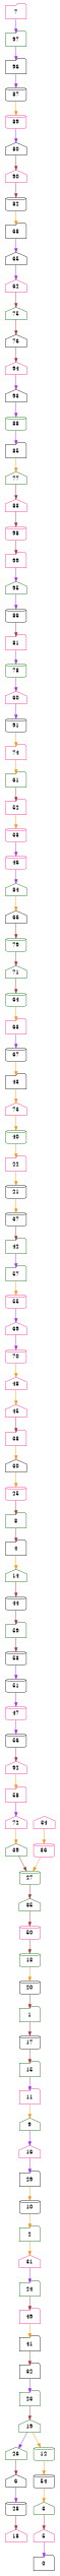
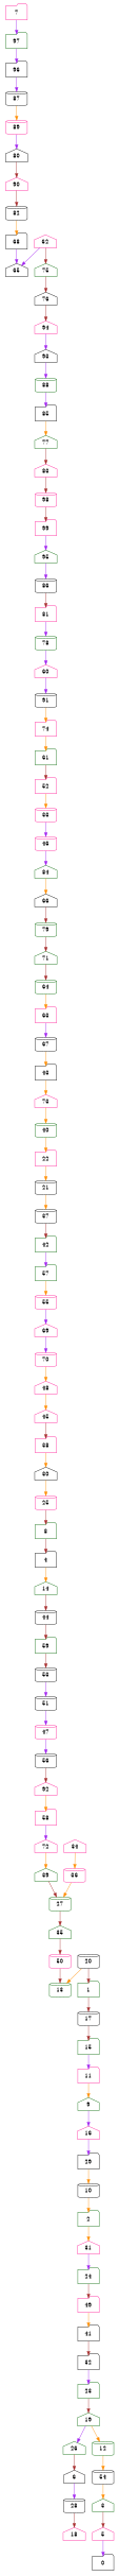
  digraph {
    node [color=deeppink shape=house]
    edge [color=brown]
    n1 [label=7 shape=folder]
    n2 [color=darkgreen label=97 shape=folder]
    n3 [color=black label=96 shape=folder]
    n4 [color=black label=87 shape=cylinder]
    n5 [label=89 shape=cylinder]
    n6 [color=black label=80]
    n7 [label=90]
    n8 [color=black label=82 shape=cylinder]
    n9 [color=black label=68 shape=folder]
    n10 [color=black label=65]
    n11 [label=62]
    n12 [color=darkgreen label=75]
    n13 [color=black label=76]
    n14 [label=94]
    n15 [color=black label=93]
    n16 [color=darkgreen label=88 shape=cylinder]
    n17 [color=black label=85 shape=folder]
    n18 [color=darkgreen label=77]
    n19 [label=83]
    n20 [label=98 shape=cylinder]
    n21 [label=99 shape=folder]
    n22 [color=darkgreen label=95]
    n23 [color=black label=86 shape=cylinder]
    n24 [label=81 shape=folder]
    n25 [color=darkgreen label=78 shape=cylinder]
    n26 [label=60]
    n27 [color=black label=91 shape=cylinder]
    n28 [label=74 shape=folder]
    n29 [color=darkgreen label=61 shape=folder]
    n30 [label=52 shape=folder]
    n31 [label=33 shape=cylinder]
    n32 [label=46 shape=cylinder]
    n33 [color=darkgreen label=84]
    n34 [color=black label=66]
    n35 [color=darkgreen label=79 shape=cylinder]
    n36 [color=darkgreen label=71]
    n37 [color=darkgreen label=64 shape=cylinder]
    n38 [label=63 shape=folder]
    n39 [color=black label=67 shape=cylinder]
    n40 [color=black label=43 shape=folder]
    n41 [label=73]
    n42 [color=darkgreen label=40 shape=cylinder]
    n43 [label=22 shape=folder]
    n44 [color=black label=21 shape=cylinder]
    n45 [color=black label=37 shape=cylinder]
    n46 [color=darkgreen label=42 shape=folder]
    n47 [color=darkgreen label=57 shape=folder]
    n48 [label=55 shape=cylinder]
    n49 [label=69]
    n50 [label=70 shape=cylinder]
    n51 [label=48]
    n52 [label=45]
    n53 [label=38 shape=folder]
    n54 [color=black label=30]
    n55 [label=25 shape=cylinder]
    n56 [color=darkgreen label=8 shape=folder]
    n57 [color=black label=4 shape=folder]
    n58 [color=darkgreen label=14]
    n59 [color=black label=44 shape=cylinder]
    n60 [color=darkgreen label=59 shape=folder]
    n61 [color=black label=53 shape=cylinder]
    n62 [color=black label=51 shape=cylinder]
    n63 [label=47 shape=cylinder]
    n64 [color=black label=56 shape=cylinder]
    n65 [label=92]
    n66 [label=58 shape=folder]
    n67 [label=72]
    n68 [color=darkgreen label=39]
    n69 [color=darkgreen label=27 shape=cylinder]
    n70 [label=34]
    n71 [label=36 shape=cylinder]
    n72 [color=darkgreen label=35]
    n73 [label=50 shape=cylinder]
    n74 [color=darkgreen label=13 shape=cylinder]
    n75 [color=black label=20 shape=cylinder]
    n76 [color=darkgreen label=1 shape=folder]
    n77 [color=black label=17 shape=cylinder]
    n78 [color=darkgreen label=15 shape=folder]
    n79 [label=11 shape=folder]
    n80 [color=darkgreen label=9]
    n81 [label=16]
    n82 [color=black label=29 shape=folder]
    n83 [color=black label=10 shape=cylinder]
    n84 [color=darkgreen label=2 shape=folder]
    n85 [label=31]
    n86 [color=darkgreen label=24 shape=folder]
    n87 [label=49 shape=folder]
    n88 [color=black label=41 shape=folder]
    n89 [color=black label=32 shape=folder]
    n90 [color=darkgreen label=23 shape=folder]
    n91 [color=darkgreen label=19]
    n92 [color=darkgreen label=26]
    n93 [color=darkgreen label=12 shape=cylinder]
    n94 [color=black label=6]
    n95 [color=black label=54 shape=cylinder]
    n96 [color=black label=28 shape=cylinder]
    n97 [label=18]
    n98 [color=darkgreen label=3]
    n99 [label=5]
    n100 [color=black label=0 shape=folder]
    n1 -> n2 [color=purple]
    n2 -> n3 [color=purple]
    n3 -> n4 [color=purple]
    n4 -> n5 [color=darkorange]
    n5 -> n6 [color=purple]
    n6 -> n7
    n7 -> n8
    n8 -> n9 [color=darkorange]
    n9 -> n10 [color=purple]
-   n10 -> n11 [color=purple]
+   n11 -> n10 [color=purple]
    n11 -> n12
    n12 -> n13
    n13 -> n14
    n14 -> n15 [color=purple]
    n15 -> n16 [color=purple]
    n16 -> n17 [color=purple]
    n17 -> n18 [color=darkorange]
    n18 -> n19
    n19 -> n20
    n20 -> n21
    n21 -> n22 [color=purple]
    n22 -> n23 [color=purple]
    n23 -> n24
    n24 -> n25 [color=purple]
    n25 -> n26 [color=purple]
    n26 -> n27 [color=purple]
    n27 -> n28 [color=darkorange]
    n28 -> n29 [color=darkorange]
    n29 -> n30
    n30 -> n31 [color=darkorange]
    n31 -> n32 [color=purple]
    n32 -> n33 [color=purple]
    n33 -> n34 [color=darkorange]
    n34 -> n35
    n35 -> n36
    n36 -> n37
    n37 -> n38 [color=darkorange]
    n38 -> n39 [color=purple]
    n39 -> n40 [color=darkorange]
    n40 -> n41 [color=darkorange]
    n41 -> n42 [color=darkorange]
    n42 -> n43 [color=darkorange]
    n43 -> n44 [color=darkorange]
    n44 -> n45 [color=darkorange]
    n45 -> n46
    n46 -> n47 [color=purple]
    n47 -> n48 [color=darkorange]
    n48 -> n49 [color=purple]
    n49 -> n50 [color=purple]
    n50 -> n51 [color=darkorange]
    n51 -> n52 [color=darkorange]
    n52 -> n53
    n53 -> n54 [color=darkorange]
    n54 -> n55 [color=darkorange]
    n55 -> n56
    n56 -> n57
    n57 -> n58 [color=darkorange]
    n58 -> n59
    n59 -> n60
    n60 -> n61
    n61 -> n62 [color=purple]
    n62 -> n63 [color=purple]
    n63 -> n64 [color=purple]
    n64 -> n65
    n65 -> n66 [color=darkorange]
    n66 -> n67 [color=purple]
    n67 -> n68 [color=darkorange]
    n68 -> n69
    n69 -> n72
    n70 -> n71 [color=darkorange]
    n71 -> n69 [color=darkorange]
    n72 -> n73
    n73 -> n74
-   n74 -> n75 [color=darkorange]
+   n75 -> n74 [color=darkorange]
    n75 -> n76
    n76 -> n77
    n77 -> n78
    n78 -> n79 [color=purple]
    n79 -> n80 [color=darkorange]
    n80 -> n81 [color=purple]
    n81 -> n82 [color=purple]
    n82 -> n83 [color=darkorange]
    n83 -> n84 [color=darkorange]
    n84 -> n85 [color=darkorange]
    n85 -> n86 [color=purple]
    n86 -> n87
    n87 -> n88 [color=darkorange]
    n88 -> n89
    n89 -> n90 [color=purple]
    n90 -> n91
    n91 -> n92 [color=purple]
    n91 -> n93 [color=darkorange]
    n92 -> n94
    n93 -> n95 [color=darkorange]
    n94 -> n96 [color=purple]
    n95 -> n98 [color=darkorange]
    n96 -> n97
    n98 -> n99
    n99 -> n100 [color=purple]
  }
